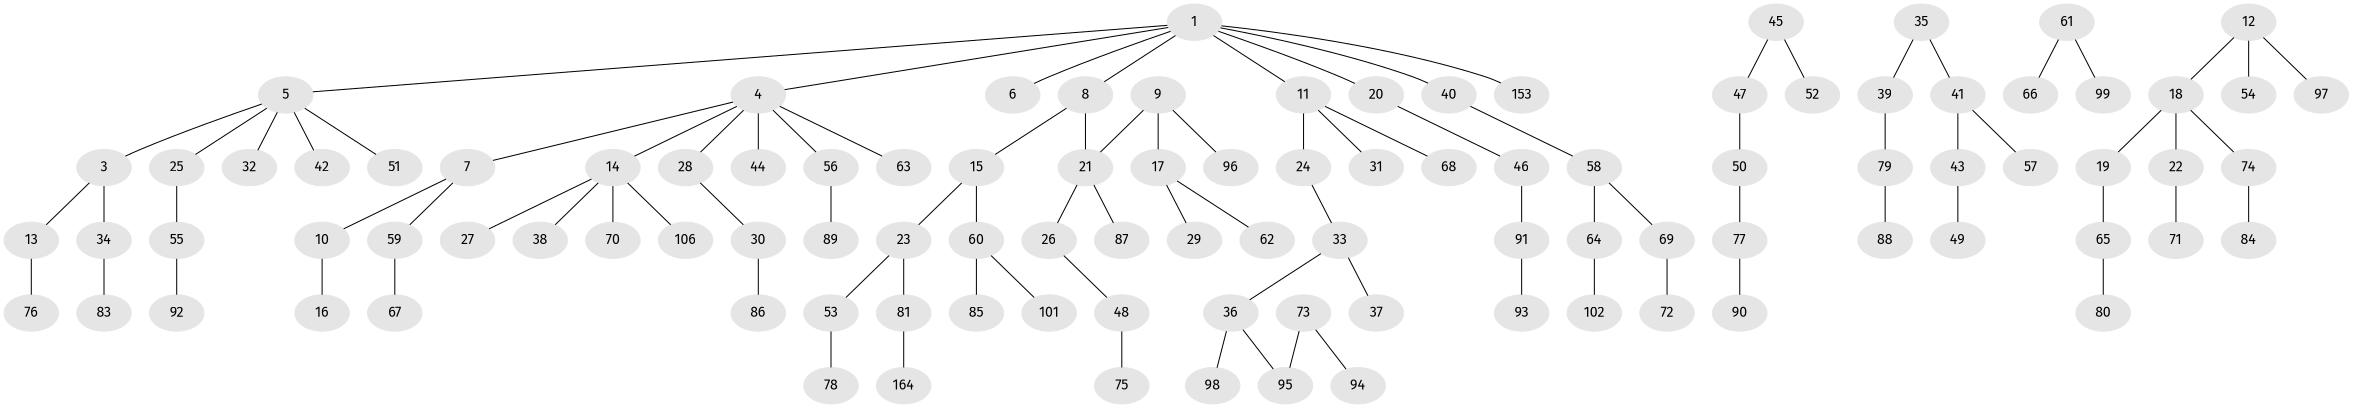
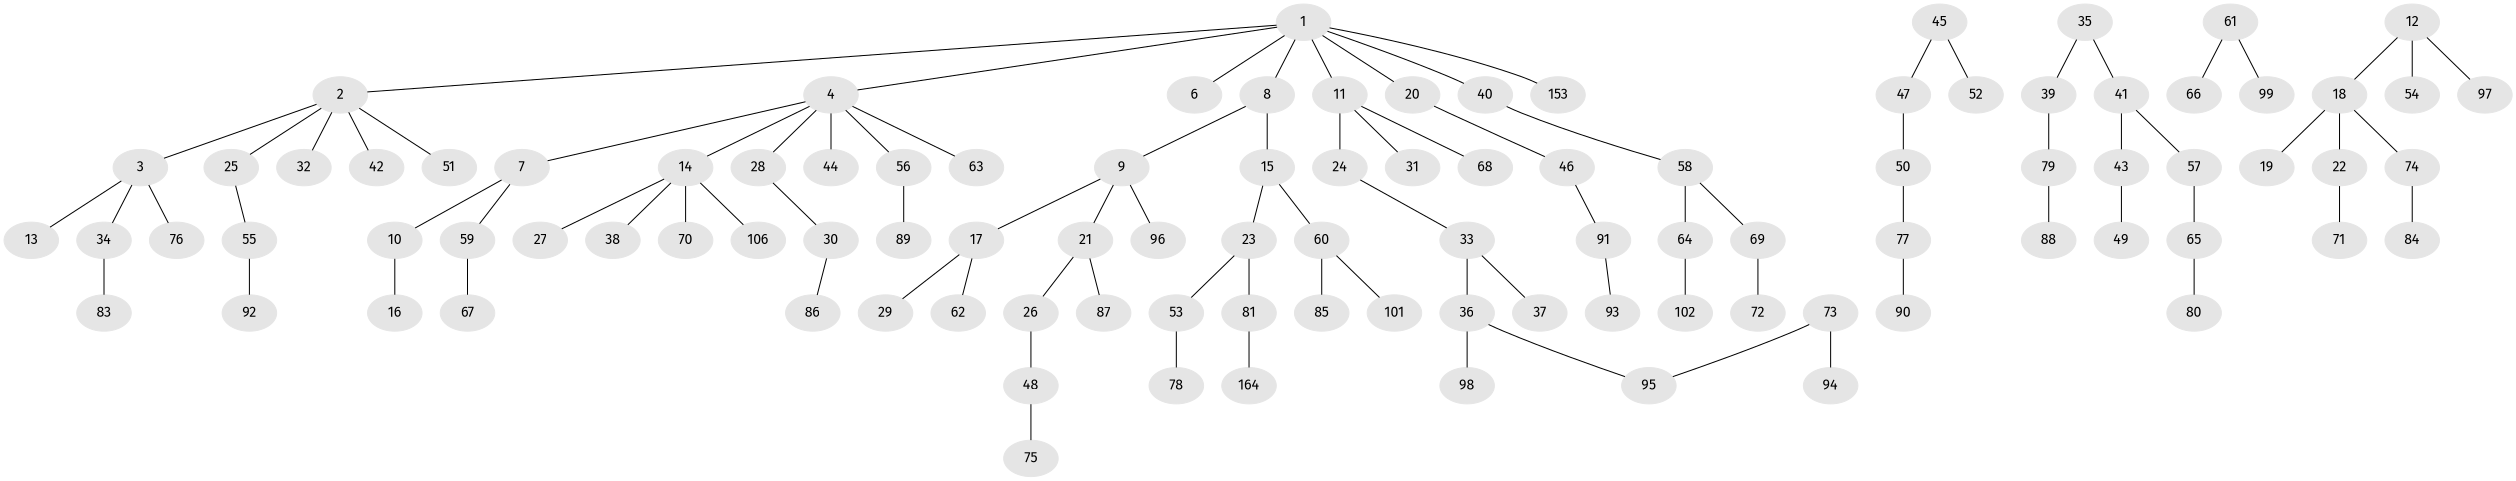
  graph {
    fontname="Fira Sans"
    node [color=gray90 fontname="Fira Sans" style=filled]
    edge [fontname="Fira Sans"]
    1
-   2 [label=5]
+   2
    4
    6
    8
    11
    20
    40
    n9 [label=153]
    3
    25
    32
    42
    51
    7
    14
    28
    44
    56
    63
    9
    15
    24
    31
    68
    46
    58
    45
    47
    52
    13
    34
    76
    55
    83
    10
    59
    27
    38
    70
    n41 [label=106]
    30
    89
    35
    39
    41
    61
    66
    99
    16
    67
    17
    21
    96
    23
    60
    29
    62
    26
    87
    12
    18
    54
    97
    33
    19
    22
    74
    53
    81
    85
    101
    65
    71
    84
    80
    91
    48
    78
    n80 [label=164]
    36
    37
    92
    75
    86
    98
    95
    79
    43
    57
    73
    94
    88
    64
    69
    49
    50
    93
    77
    90
    102
    72
    1 -- 2
    1 -- 4
    1 -- 6
    1 -- 8
    1 -- 11
    1 -- 20
    1 -- 40
    1 -- n9
    2 -- 3
    2 -- 25
    2 -- 32
    2 -- 42
    2 -- 51
    4 -- 7
    4 -- 14
    4 -- 28
    4 -- 44
    4 -- 56
    4 -- 63
-   8 -- 21
+   8 -- 9
    8 -- 15
    11 -- 24
    11 -- 31
    11 -- 68
    20 -- 46
    40 -- 58
    3 -- 13
    3 -- 34
-   13 -- 76
+   3 -- 76
    25 -- 55
    7 -- 10
    7 -- 59
    14 -- 27
    14 -- 38
    14 -- 70
    14 -- n41
    28 -- 30
    56 -- 89
    9 -- 17
    9 -- 21
    9 -- 96
    15 -- 23
    15 -- 60
    24 -- 33
    46 -- 91
    58 -- 64
    58 -- 69
    45 -- 47
    45 -- 52
    47 -- 50
    34 -- 83
    55 -- 92
    10 -- 16
    59 -- 67
    30 -- 86
    35 -- 39
    35 -- 41
    39 -- 79
    41 -- 43
    41 -- 57
    61 -- 66
    61 -- 99
    17 -- 29
    17 -- 62
    21 -- 26
    21 -- 87
    23 -- 53
    23 -- 81
    60 -- 85
    60 -- 101
    26 -- 48
    12 -- 18
    12 -- 54
    12 -- 97
    18 -- 19
    18 -- 22
    18 -- 74
    33 -- 36
    33 -- 37
-   19 -- 65
+   57 -- 65
    22 -- 71
    74 -- 84
    53 -- 78
    81 -- n80
    65 -- 80
    91 -- 93
    48 -- 75
    36 -- 98
    36 -- 95
    79 -- 88
    43 -- 49
    73 -- 95
    73 -- 94
    64 -- 102
    69 -- 72
    50 -- 77
    77 -- 90
  }
